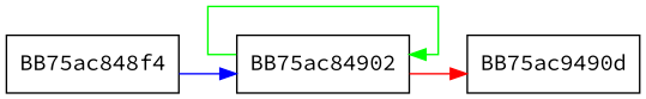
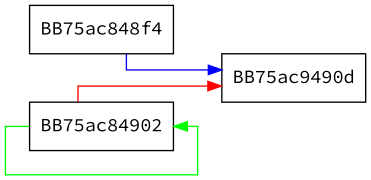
  digraph {
    fontname="Source Code Pro"
    rankdir=LR
    splines=ortho
    node [fontname="Source Code Pro" shape=box]
    edge [fontname="Source Code Pro"]
    BB75ac848f4
    BB75ac84902
    n3 [label=BB75ac9490d]
-   BB75ac848f4 -> BB75ac84902 [color=blue]
+   BB75ac848f4 -> n3 [color=blue]
    BB75ac84902 -> BB75ac84902 [color=green]
    BB75ac84902 -> n3 [color=red]
  }
